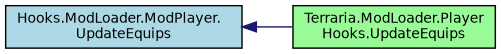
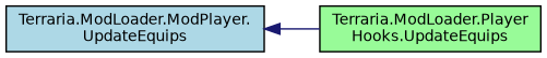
  digraph {
    rankdir=LR
    node [color=black fontname=Helvetica fontsize=10 shape=box style=filled]
-   n1 [fillcolor=lightblue fontcolor=black height=0.2 label="Hooks.ModLoader.ModPlayer.\lUpdateEquips" width=0.4]
+   n1 [fillcolor=lightblue fontcolor=black height=0.2 label="Terraria.ModLoader.ModPlayer.\lUpdateEquips" width=0.4]
    n2 [fillcolor=palegreen height=0.2 label="Terraria.ModLoader.Player\lHooks.UpdateEquips" width=0.4]
    n1 -> n2 [color=midnightblue dir=back fontname=Helvetica fontsize=10 labelfontname=Helvetica labelfontsize=10 style=solid]
  }
